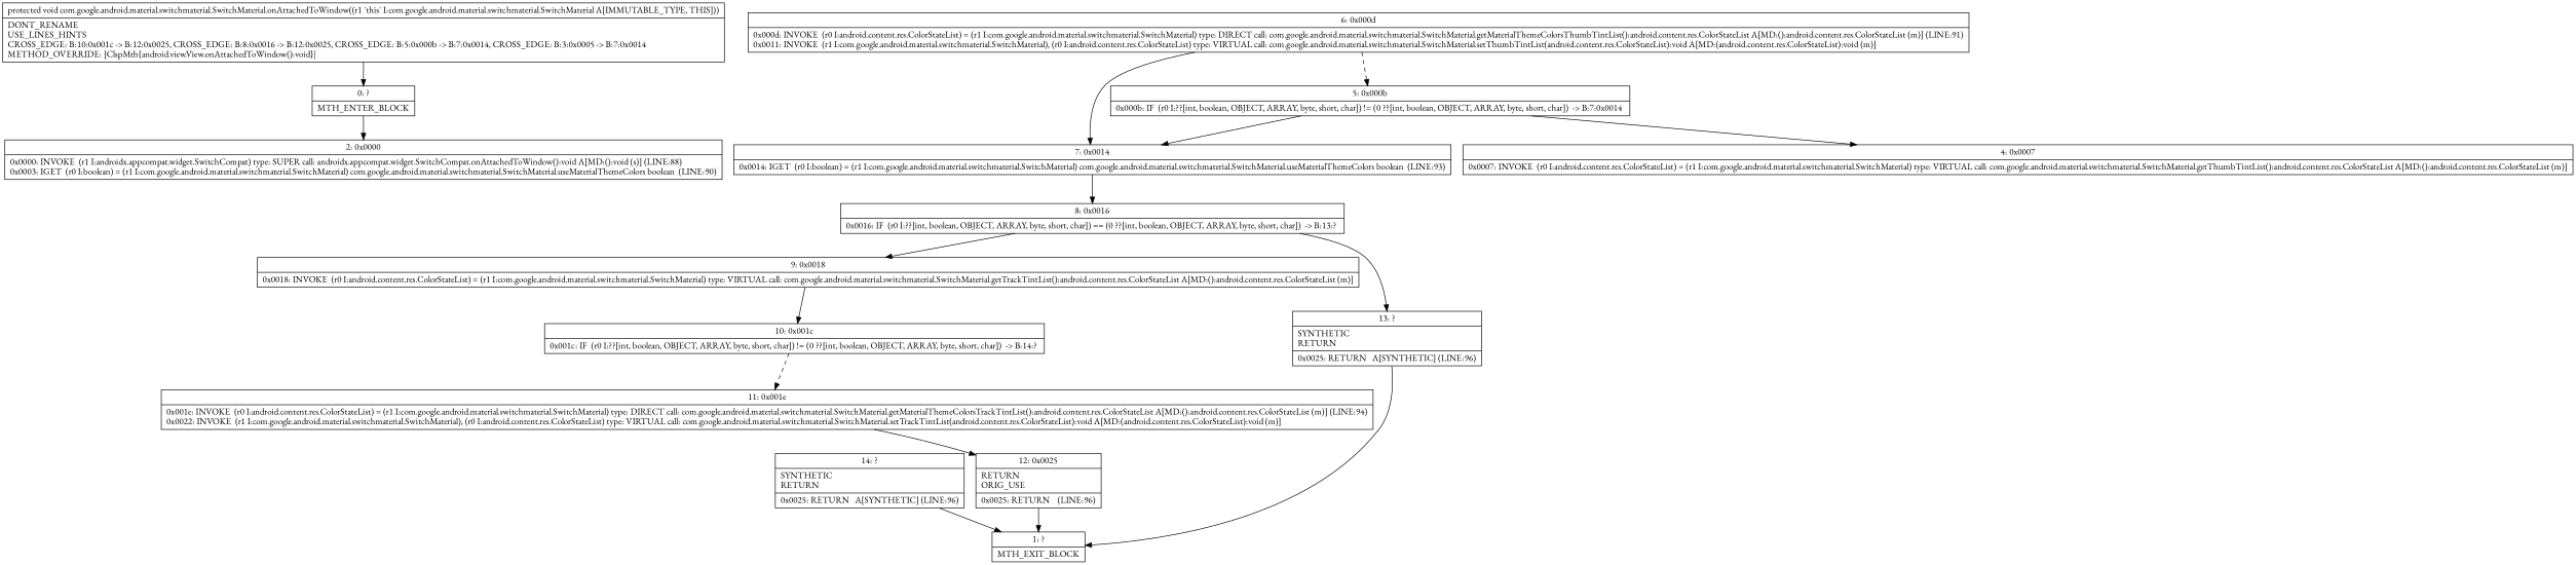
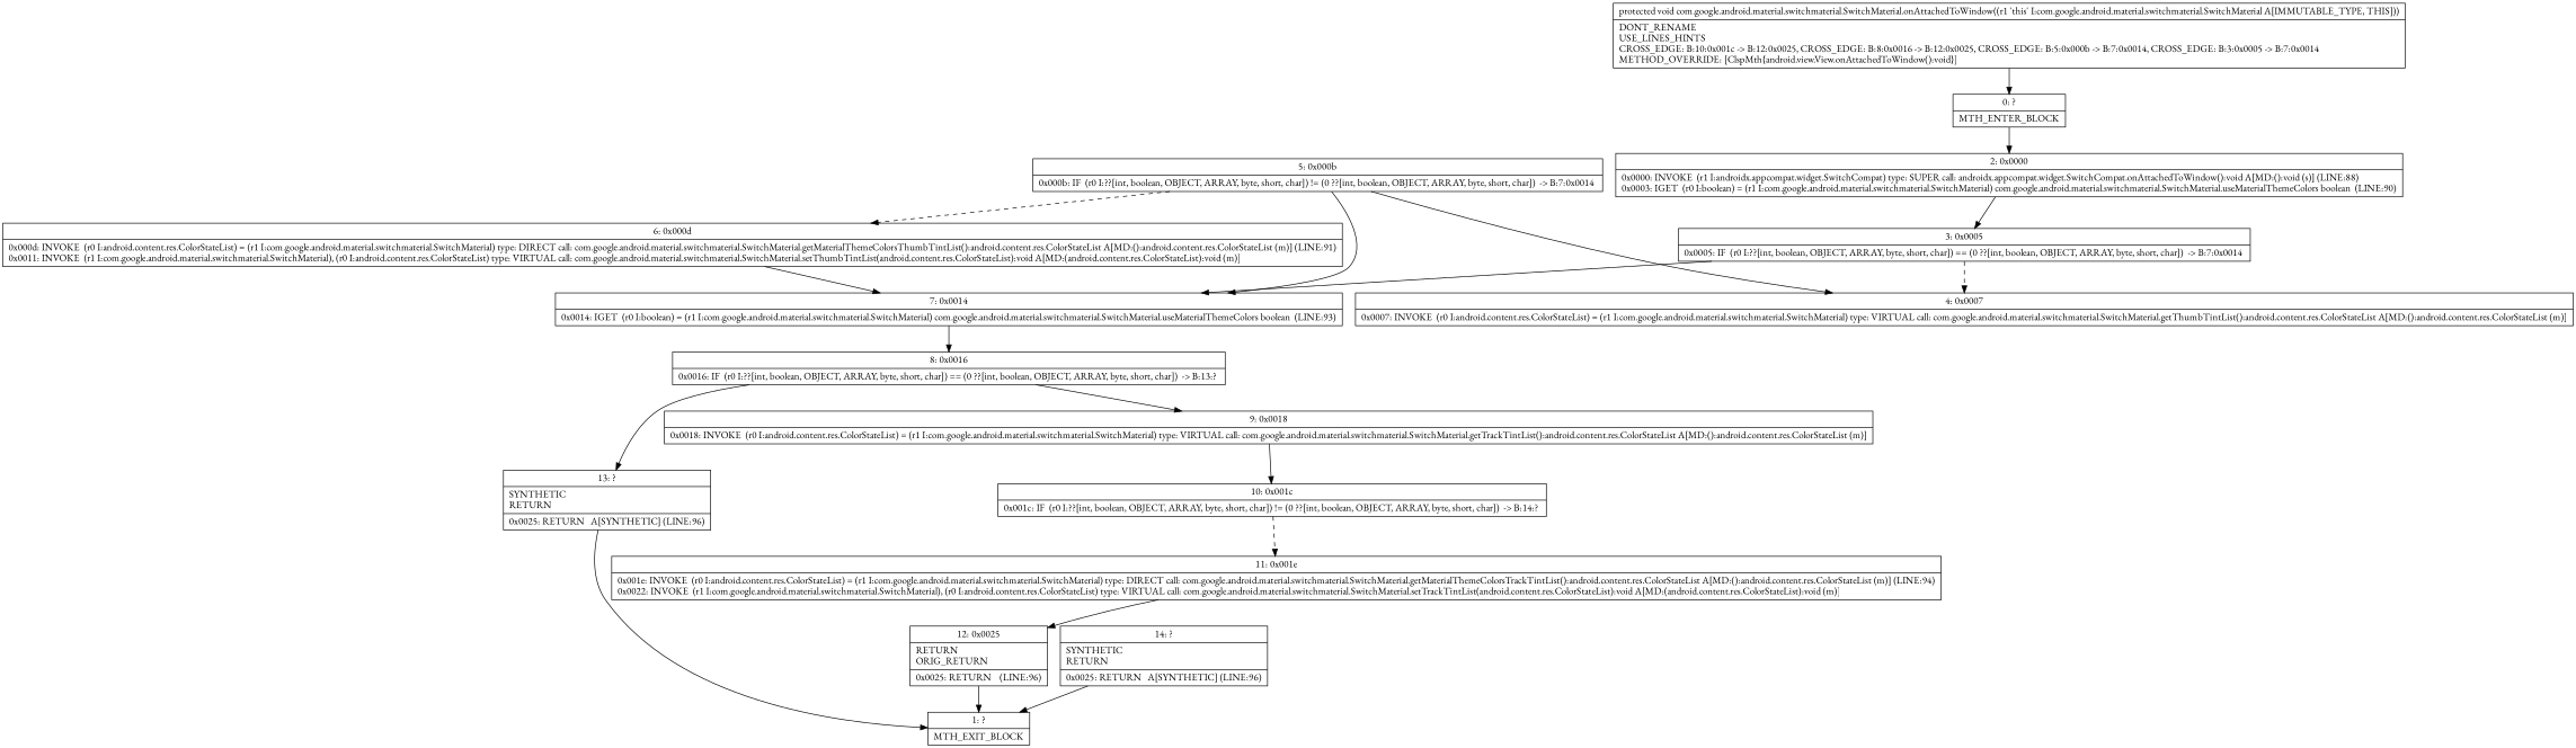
  digraph {
    fontname="EB Garamond"
    node [fontname="EB Garamond" shape=record]
    edge [fontname="EB Garamond"]
    n1 [label="{0\:\ ?|MTH_ENTER_BLOCK\l}"]
    n2 [label="{2\:\ 0x0000|0x0000: INVOKE  (r1 I:androidx.appcompat.widget.SwitchCompat) type: SUPER call: androidx.appcompat.widget.SwitchCompat.onAttachedToWindow():void A[MD:():void (s)] (LINE:88)\l0x0003: IGET  (r0 I:boolean) = (r1 I:com.google.android.material.switchmaterial.SwitchMaterial) com.google.android.material.switchmaterial.SwitchMaterial.useMaterialThemeColors boolean  (LINE:90)\l}"]
+   n3 [label="{3\:\ 0x0005|0x0005: IF  (r0 I:??[int, boolean, OBJECT, ARRAY, byte, short, char]) == (0 ??[int, boolean, OBJECT, ARRAY, byte, short, char])  \-\> B:7:0x0014 \l}"]
    n4 [label="{4\:\ 0x0007|0x0007: INVOKE  (r0 I:android.content.res.ColorStateList) = (r1 I:com.google.android.material.switchmaterial.SwitchMaterial) type: VIRTUAL call: com.google.android.material.switchmaterial.SwitchMaterial.getThumbTintList():android.content.res.ColorStateList A[MD:():android.content.res.ColorStateList (m)]\l}"]
    n5 [label="{7\:\ 0x0014|0x0014: IGET  (r0 I:boolean) = (r1 I:com.google.android.material.switchmaterial.SwitchMaterial) com.google.android.material.switchmaterial.SwitchMaterial.useMaterialThemeColors boolean  (LINE:93)\l}"]
    n6 [label="{8\:\ 0x0016|0x0016: IF  (r0 I:??[int, boolean, OBJECT, ARRAY, byte, short, char]) == (0 ??[int, boolean, OBJECT, ARRAY, byte, short, char])  \-\> B:13:? \l}"]
    n7 [label="{5\:\ 0x000b|0x000b: IF  (r0 I:??[int, boolean, OBJECT, ARRAY, byte, short, char]) != (0 ??[int, boolean, OBJECT, ARRAY, byte, short, char])  \-\> B:7:0x0014 \l}"]
    n8 [label="{6\:\ 0x000d|0x000d: INVOKE  (r0 I:android.content.res.ColorStateList) = (r1 I:com.google.android.material.switchmaterial.SwitchMaterial) type: DIRECT call: com.google.android.material.switchmaterial.SwitchMaterial.getMaterialThemeColorsThumbTintList():android.content.res.ColorStateList A[MD:():android.content.res.ColorStateList (m)] (LINE:91)\l0x0011: INVOKE  (r1 I:com.google.android.material.switchmaterial.SwitchMaterial), (r0 I:android.content.res.ColorStateList) type: VIRTUAL call: com.google.android.material.switchmaterial.SwitchMaterial.setThumbTintList(android.content.res.ColorStateList):void A[MD:(android.content.res.ColorStateList):void (m)]\l}"]
    n9 [label="{9\:\ 0x0018|0x0018: INVOKE  (r0 I:android.content.res.ColorStateList) = (r1 I:com.google.android.material.switchmaterial.SwitchMaterial) type: VIRTUAL call: com.google.android.material.switchmaterial.SwitchMaterial.getTrackTintList():android.content.res.ColorStateList A[MD:():android.content.res.ColorStateList (m)]\l}"]
    n10 [label="{13\:\ ?|SYNTHETIC\lRETURN\l|0x0025: RETURN   A[SYNTHETIC] (LINE:96)\l}"]
    n11 [label="{10\:\ 0x001c|0x001c: IF  (r0 I:??[int, boolean, OBJECT, ARRAY, byte, short, char]) != (0 ??[int, boolean, OBJECT, ARRAY, byte, short, char])  \-\> B:14:? \l}"]
    n12 [label="{1\:\ ?|MTH_EXIT_BLOCK\l}"]
    n13 [label="{11\:\ 0x001e|0x001e: INVOKE  (r0 I:android.content.res.ColorStateList) = (r1 I:com.google.android.material.switchmaterial.SwitchMaterial) type: DIRECT call: com.google.android.material.switchmaterial.SwitchMaterial.getMaterialThemeColorsTrackTintList():android.content.res.ColorStateList A[MD:():android.content.res.ColorStateList (m)] (LINE:94)\l0x0022: INVOKE  (r1 I:com.google.android.material.switchmaterial.SwitchMaterial), (r0 I:android.content.res.ColorStateList) type: VIRTUAL call: com.google.android.material.switchmaterial.SwitchMaterial.setTrackTintList(android.content.res.ColorStateList):void A[MD:(android.content.res.ColorStateList):void (m)]\l}"]
-   n14 [label="{12\:\ 0x0025|RETURN\lORIG_USE\l|0x0025: RETURN    (LINE:96)\l}"]
+   n14 [label="{12\:\ 0x0025|RETURN\lORIG_RETURN\l|0x0025: RETURN    (LINE:96)\l}"]
    n15 [label="{14\:\ ?|SYNTHETIC\lRETURN\l|0x0025: RETURN   A[SYNTHETIC] (LINE:96)\l}"]
    n16 [label="{protected void com.google.android.material.switchmaterial.SwitchMaterial.onAttachedToWindow((r1 'this' I:com.google.android.material.switchmaterial.SwitchMaterial A[IMMUTABLE_TYPE, THIS]))  | DONT_RENAME\lUSE_LINES_HINTS\lCROSS_EDGE: B:10:0x001c \-\> B:12:0x0025, CROSS_EDGE: B:8:0x0016 \-\> B:12:0x0025, CROSS_EDGE: B:5:0x000b \-\> B:7:0x0014, CROSS_EDGE: B:3:0x0005 \-\> B:7:0x0014\lMETHOD_OVERRIDE: [ClspMth\{android.view.View.onAttachedToWindow():void\}]\l}"]
    n1 -> n2
+   n2 -> n3
+   n3 -> n4 [style=dashed]
+   n3 -> n5
    n5 -> n6
    n6 -> n9 [style=solid]
    n6 -> n10
    n7 -> n4
    n7 -> n5
-   n8 -> n7 [style=dashed]
+   n7 -> n8 [style=dashed]
    n8 -> n5
    n9 -> n11
    n10 -> n12
    n11 -> n13 [style=dashed]
    n13 -> n14
    n14 -> n12
    n15 -> n12
    n16 -> n1
  }
